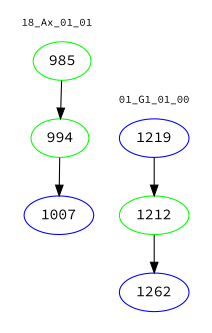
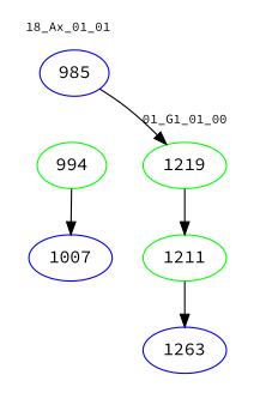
  digraph {
    fontname="Source Code Pro"
    node [color=blue fontname="Source Code Pro"]
    edge [color=black fontname="Source Code Pro"]
-   n1 [color=green label=985]
+   n1 [label=985]
    n2 [color=green label=994]
    n3 [label=1007]
-   n4 [label=1219]
-   n5 [color=green label=1212]
-   n6 [label=1262]
+   n4 [color=green label=1219]
+   n5 [color=green label=1211]
+   n6 [label=1263]
    subgraph cluster_1 {
      color=white
      fontsize=10
      label="18_Ax_01_01"
      n1
      n2
      n3
    }
    subgraph cluster_2 {
      color=white
      fontsize=10
      label="01_G1_01_00"
      n4
      n5
      n6
    }
-   n1 -> n2
+   n1 -> n4
    n2 -> n3
    n4 -> n5
    n5 -> n6
  }
